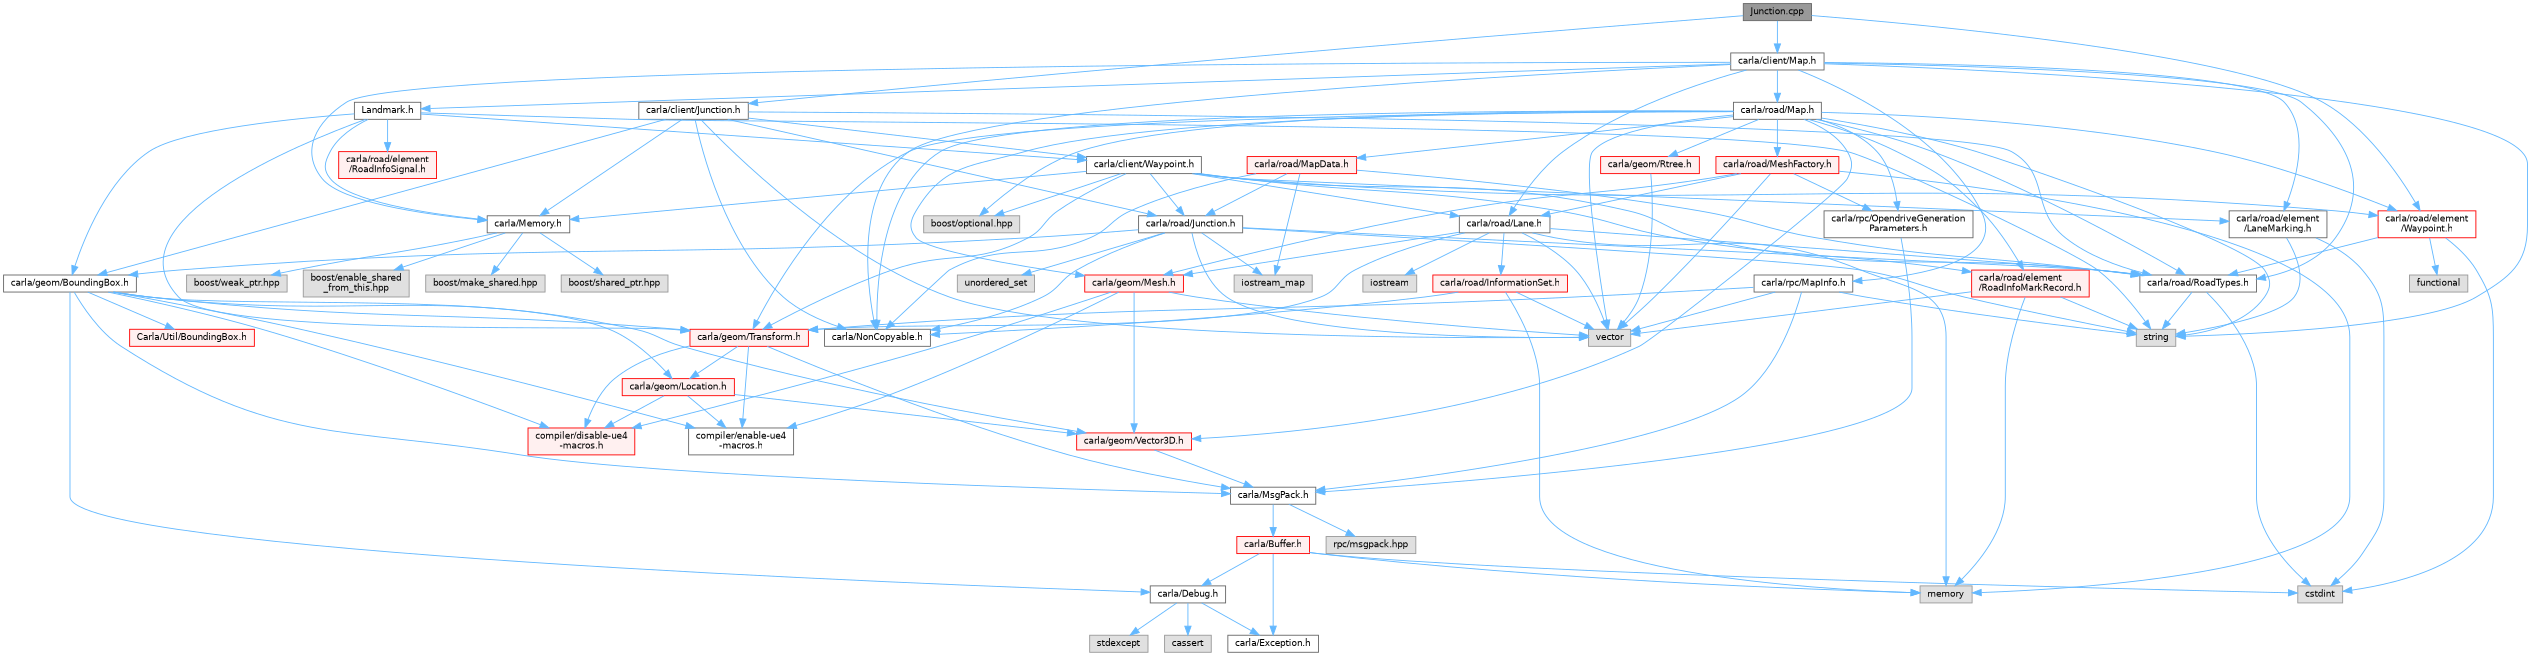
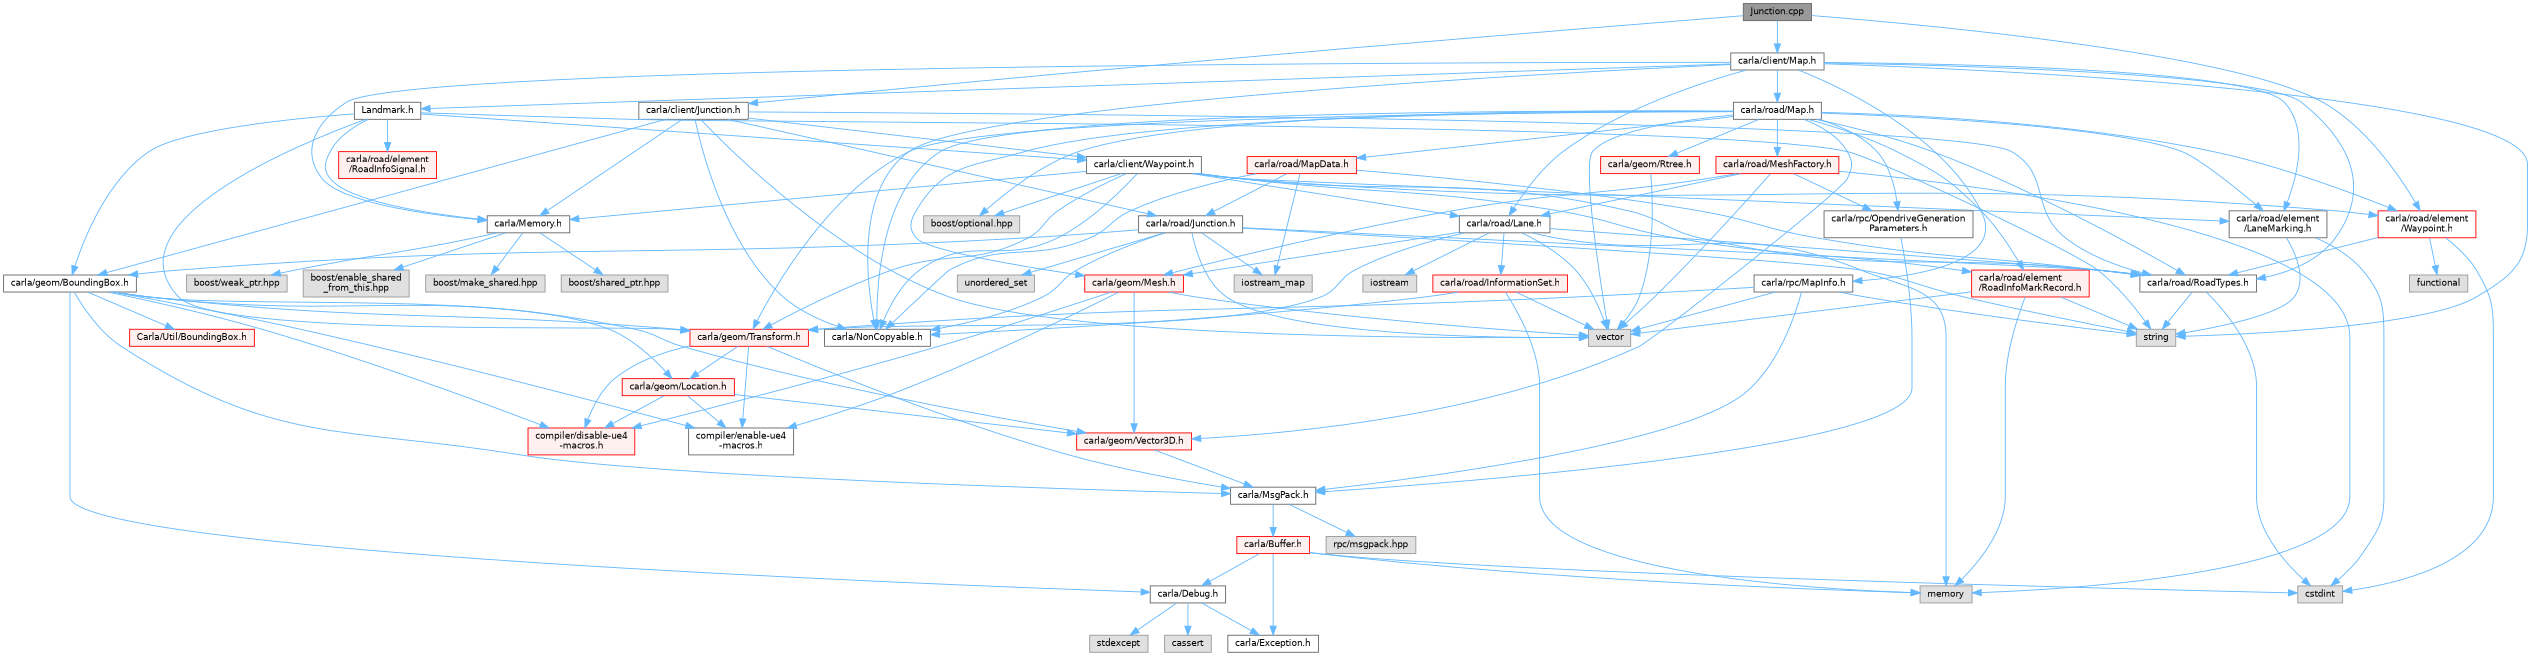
  digraph {
    node [color=grey40 fillcolor=white fontname=Helvetica fontsize=10 shape=box style=filled]
    edge [color=steelblue1 fontname=Helvetica fontsize=10 labelfontname=Helvetica labelfontsize=10 style=solid]
    n1 [color=gray40 fillcolor=grey60 fontcolor=black height=0.2 label="Junction.cpp" width=0.4]
    n2 [height=0.2 label="carla/client/Junction.h" width=0.4]
    n3 [color=red height=0.2 label="carla/road/element\l/Waypoint.h" width=0.4]
    n4 [height=0.2 label="carla/client/Map.h" width=0.4]
    n5 [height=0.2 label="carla/Memory.h" width=0.4]
    n6 [height=0.2 label="carla/NonCopyable.h" width=0.4]
    n7 [height=0.2 label="carla/road/Junction.h" width=0.4]
    n8 [height=0.2 label="carla/geom/BoundingBox.h" width=0.4]
    n9 [height=0.2 label="carla/road/RoadTypes.h" width=0.4]
    n10 [color=grey60 fillcolor="#E0E0E0" height=0.2 label=vector width=0.4]
    n11 [height=0.2 label="carla/client/Waypoint.h" width=0.4]
    n12 [color=grey60 fillcolor="#E0E0E0" height=0.2 label=cstdint width=0.4]
    n13 [color=grey60 fillcolor="#E0E0E0" height=0.2 label=functional width=0.4]
    n14 [color=grey60 fillcolor="#E0E0E0" height=0.2 label=string width=0.4]
    n15 [height=0.2 label="carla/road/element\l/LaneMarking.h" width=0.4]
    n16 [height=0.2 label="carla/road/Lane.h" width=0.4]
    n17 [height=0.2 label="carla/road/Map.h" width=0.4]
    n18 [height=0.2 label="carla/rpc/MapInfo.h" width=0.4]
    n19 [height=0.2 label="Landmark.h" width=0.4]
    n20 [color=grey60 fillcolor="#E0E0E0" height=0.2 label="boost/enable_shared\l_from_this.hpp" width=0.4]
    n21 [color=grey60 fillcolor="#E0E0E0" height=0.2 label="boost/make_shared.hpp" width=0.4]
    n22 [color=grey60 fillcolor="#E0E0E0" height=0.2 label="boost/shared_ptr.hpp" width=0.4]
    n23 [color=grey60 fillcolor="#E0E0E0" height=0.2 label="boost/weak_ptr.hpp" width=0.4]
    n24 [color=grey60 fillcolor="#E0E0E0" height=0.2 label=iostream_map width=0.4]
    n25 [color=grey60 fillcolor="#E0E0E0" height=0.2 label=unordered_set width=0.4]
    n26 [height=0.2 label="carla/Debug.h" width=0.4]
    n27 [height=0.2 label="carla/MsgPack.h" width=0.4]
    n28 [color=red fillcolor="#FFF0F0" height=0.2 label="carla/geom/Transform.h" width=0.4]
    n29 [color=red fillcolor="#FFF0F0" height=0.2 label="carla/geom/Location.h" width=0.4]
    n30 [color=red fillcolor="#FFF0F0" height=0.2 label="carla/geom/Vector3D.h" width=0.4]
    n31 [height=0.2 label="compiler/enable-ue4\l-macros.h" width=0.4]
    n32 [color=red fillcolor="#FFF0F0" height=0.2 label="compiler/disable-ue4\l-macros.h" width=0.4]
    n33 [color=red fillcolor="#FFF0F0" height=0.2 label="Carla/Util/BoundingBox.h" width=0.4]
    n34 [color=red fillcolor="#FFF0F0" height=0.2 label="carla/road/element\l/RoadInfoMarkRecord.h" width=0.4]
    n35 [color=grey60 fillcolor="#E0E0E0" height=0.2 label="boost/optional.hpp" width=0.4]
    n36 [height=0.2 label="carla/Exception.h" width=0.4]
    n37 [color=grey60 fillcolor="#E0E0E0" height=0.2 label=stdexcept width=0.4]
    n38 [color=grey60 fillcolor="#E0E0E0" height=0.2 label=cassert width=0.4]
    n39 [color=red fillcolor="#FFF0F0" height=0.2 label="carla/Buffer.h" width=0.4]
    n40 [color=grey60 fillcolor="#E0E0E0" height=0.2 label="rpc/msgpack.hpp" width=0.4]
    n41 [color=grey60 fillcolor="#E0E0E0" height=0.2 label=memory width=0.4]
    n42 [color=red fillcolor="#FFF0F0" height=0.2 label="carla/geom/Mesh.h" width=0.4]
    n43 [color=red fillcolor="#FFF0F0" height=0.2 label="carla/road/InformationSet.h" width=0.4]
    n44 [color=grey60 fillcolor="#E0E0E0" height=0.2 label=iostream width=0.4]
    n45 [color=red fillcolor="#FFF0F0" height=0.2 label="carla/geom/Rtree.h" width=0.4]
    n46 [color=red fillcolor="#FFF0F0" height=0.2 label="carla/road/MapData.h" width=0.4]
    n47 [color=red fillcolor="#FFF0F0" height=0.2 label="carla/road/MeshFactory.h" width=0.4]
    n48 [height=0.2 label="carla/rpc/OpendriveGeneration\lParameters.h" width=0.4]
    n49 [color=red fillcolor="#FFF0F0" height=0.2 label="carla/road/element\l/RoadInfoSignal.h" width=0.4]
    n1 -> n2
    n1 -> n3
    n1 -> n4
    n2 -> n5
    n2 -> n6
    n2 -> n7
    n2 -> n8
    n2 -> n9
    n2 -> n10
    n2 -> n11
    n3 -> n9
    n3 -> n12
    n3 -> n13
    n4 -> n5
    n4 -> n6
    n4 -> n9
    n4 -> n14
    n4 -> n15
    n4 -> n16
    n4 -> n17
    n4 -> n18
    n4 -> n19
    n5 -> n20
    n5 -> n21
    n5 -> n22
    n5 -> n23
    n7 -> n6
    n7 -> n8
    n7 -> n9
    n7 -> n10
    n7 -> n14
    n7 -> n24
    n7 -> n25
    n8 -> n26
    n8 -> n27
    n8 -> n28
    n8 -> n29
    n8 -> n30
    n8 -> n31
    n8 -> n32
    n8 -> n33
    n9 -> n12
    n9 -> n14
    n11 -> n3
    n11 -> n5
-   n11 -> n7
+   n11 -> n6
    n11 -> n9
    n11 -> n15
    n11 -> n16
    n11 -> n28
    n11 -> n34
    n11 -> n35
    n15 -> n12
    n15 -> n14
    n16 -> n9
    n16 -> n10
    n16 -> n28
    n16 -> n41
    n16 -> n42
    n16 -> n43
    n16 -> n44
    n17 -> n3
    n17 -> n6
    n17 -> n9
    n17 -> n10
-   n17 -> n14
+   n17 -> n15
    n17 -> n28
    n17 -> n30
    n17 -> n34
    n17 -> n35
    n17 -> n42
    n17 -> n45
    n17 -> n46
    n17 -> n47
    n17 -> n48
    n18 -> n10
    n18 -> n14
    n18 -> n27
    n18 -> n28
    n19 -> n5
    n19 -> n8
    n19 -> n11
    n19 -> n14
    n19 -> n28
    n19 -> n49
    n26 -> n36
    n26 -> n37
    n26 -> n38
    n27 -> n39
    n27 -> n40
    n28 -> n27
    n28 -> n29
    n28 -> n31
    n28 -> n32
    n29 -> n30
    n29 -> n31
    n29 -> n32
    n30 -> n27
    n34 -> n10
    n34 -> n14
    n34 -> n41
    n39 -> n12
    n39 -> n26
    n39 -> n36
    n39 -> n41
    n42 -> n10
    n42 -> n30
    n42 -> n31
    n42 -> n32
    n43 -> n6
    n43 -> n10
    n43 -> n41
    n45 -> n10
    n46 -> n6
    n46 -> n7
    n46 -> n9
    n46 -> n24
    n47 -> n10
    n47 -> n16
    n47 -> n41
    n47 -> n42
    n47 -> n48
    n48 -> n27
  }
